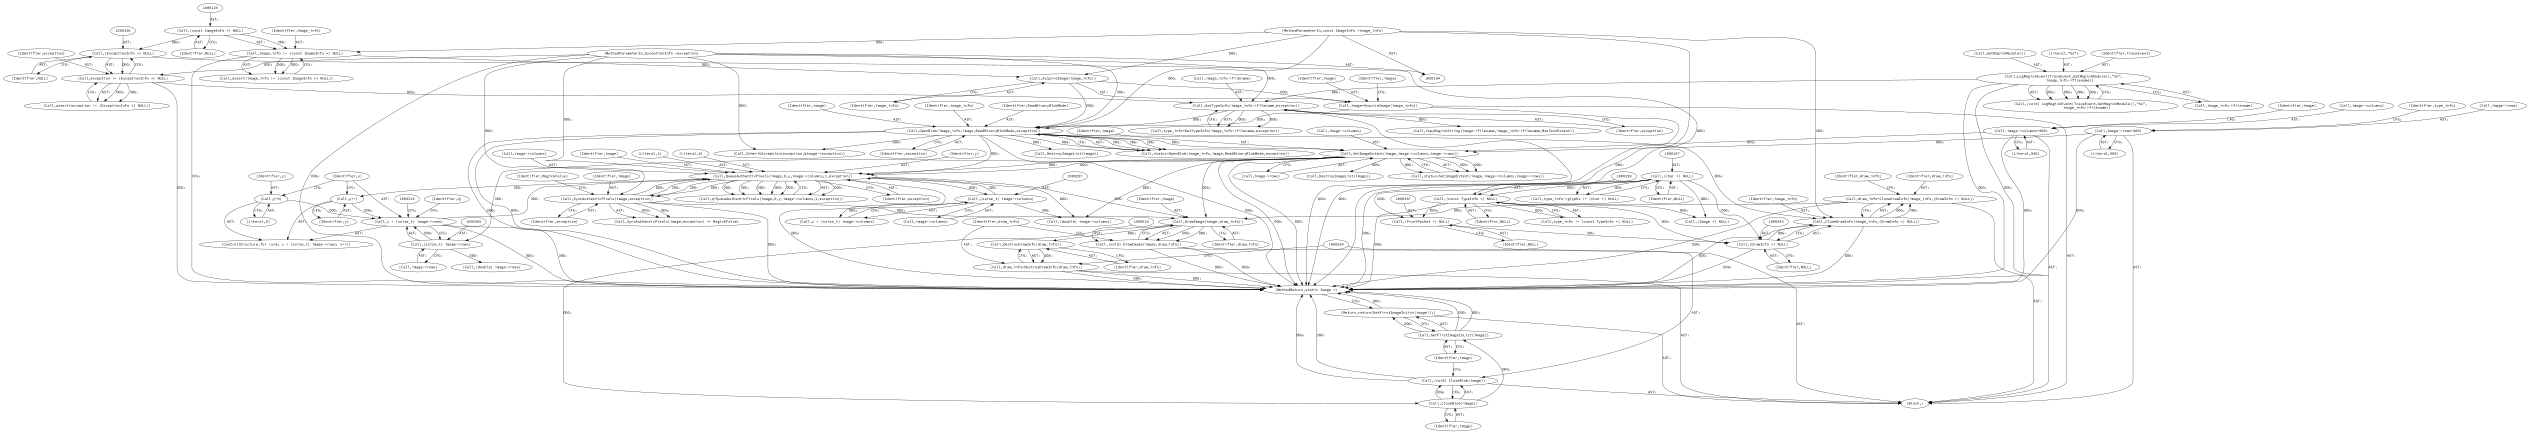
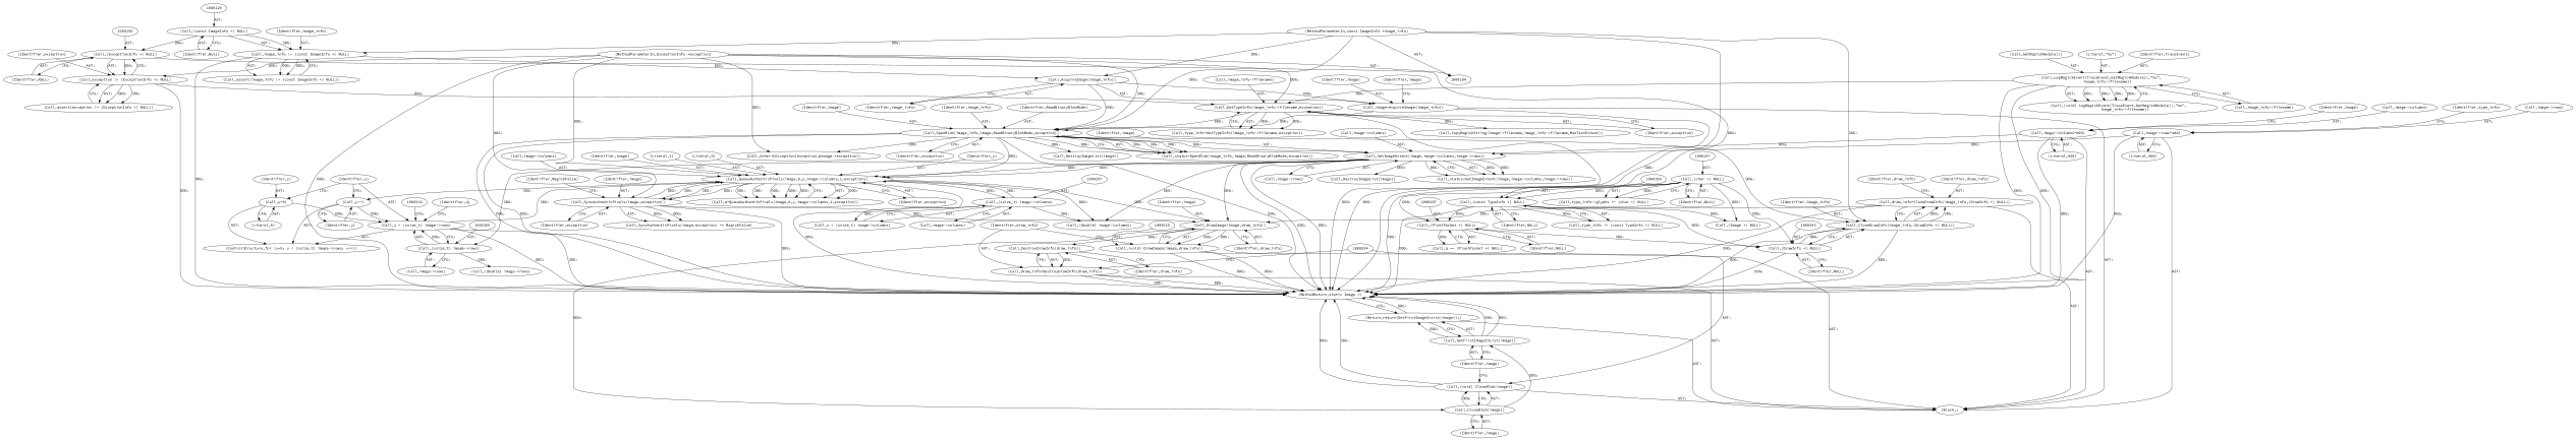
  digraph {
    fontname="Source Code Pro"
    node [fontname="Source Code Pro"]
    edge [fontname="Source Code Pro"]
    n1 [label="(Call,DrawImage(image,draw_info))"]
    n2 [label="(Call,(void) DrawImage(image,draw_info))"]
    n3 [label="(Call,DestroyDrawInfo(draw_info))"]
    n4 [label="(Call,CloseBlob(image))"]
    n5 [label="(Identifier,draw_info)"]
    n6 [label="(MethodReturn,static Image *)"]
    n7 [label="(Block,)"]
    n8 [label="(Call,draw_info=DestroyDrawInfo(draw_info))"]
    n9 [label="(Identifier,draw_info)"]
    n10 [label="(Call,(void) CloseBlob(image))"]
    n11 [label="(Call,GetFirstImageInList(image))"]
    n12 [label="(Identifier,image)"]
    n13 [label="(Call,QueueAuthenticPixels(image,0,y,image->columns,1,exception))"]
    n14 [label="(Call,SyncAuthenticPixels(image,exception))"]
    n15 [label="(Call,y++)"]
    n16 [label="(Call,(ssize_t) image->columns)"]
    n17 [label="(Identifier,exception)"]
    n18 [label="(Call,(double) image->columns)"]
    n19 [label="(Call,q=QueueAuthenticPixels(image,0,y,image->columns,1,exception))"]
    n20 [label="(Call,SyncAuthenticPixels(image,exception) == MagickFalse)"]
    n21 [label="(Identifier,exception)"]
    n22 [label="(Call,y < (ssize_t) image->rows)"]
    n23 [label="(ControlStructure,for (y=0; y < (ssize_t) image->rows; y++))"]
    n24 [label="(Identifier,y)"]
    n25 [label="(Call,x < (ssize_t) image->columns)"]
    n26 [label="(Call,image->columns)"]
    n27 [label="(Return,return(GetFirstImageInList(image));)"]
    n28 [label="(MethodParameterIn,ExceptionInfo *exception)"]
    n29 [label="(Call,OpenBlob(image_info,image,ReadBinaryBlobMode,exception))"]
    n30 [label="(Call,GetTypeInfo(image_info->filename,exception))"]
    n31 [label="(Call,exception != (ExceptionInfo *) NULL)"]
    n32 [label="(Call,InheritException(exception,&image->exception))"]
    1000104
    n34 [label="(Call,SetImageExtent(image,image->columns,image->rows))"]
    n35 [label="(Call,CloneDrawInfo(image_info,(DrawInfo *) NULL))"]
    n36 [label="(Identifier,exception)"]
    n37 [label="(Call,DestroyImageList(image))"]
    n38 [label="(Call,status=OpenBlob(image_info,image,ReadBinaryBlobMode,exception))"]
    n39 [label="(Call,CopyMagickString(image->filename,image_info->filename,MaxTextExtent))"]
    n40 [label="(Identifier,exception)"]
    n41 [label="(Call,type_info=GetTypeInfo(image_info->filename,exception))"]
    n42 [label="(Call,(ExceptionInfo *) NULL)"]
    n43 [label="(Call,assert(exception != (ExceptionInfo *) NULL))"]
    n44 [label="(Call,(ssize_t) image->rows)"]
    n45 [label="(Call,DestroyImageList(image))"]
    n46 [label="(Call,status=SetImageExtent(image,image->columns,image->rows))"]
    n47 [label="(Call,image->rows)"]
    n48 [label="(Call,image->rows)"]
    n49 [label="(Call,(double) image->rows)"]
    n50 [label="(Call,draw_info=CloneDrawInfo(image_info,(DrawInfo *) NULL))"]
    n51 [label="(Call,(DrawInfo *) NULL)"]
    n52 [label="(Call,AcquireImage(image_info))"]
    n53 [label="(Call,image=AcquireImage(image_info))"]
    n54 [label="(Identifier,image_info)"]
    n55 [label="(Call,image_info != (const ImageInfo *) NULL)"]
    n56 [label="(Call,assert(image_info != (const ImageInfo *) NULL))"]
    n57 [label="(Call,(const ImageInfo *) NULL)"]
    n58 [label="(Identifier,NULL)"]
    n59 [label="(MethodParameterIn,const ImageInfo *image_info)"]
    n60 [label="(Call,(const TypeInfo *) NULL)"]
    n61 [label="(Identifier,NULL)"]
    n62 [label="(Call,LogMagickEvent(TraceEvent,GetMagickModule(),\"%s\",\n      image_info->filename))"]
    n63 [label="(Call,(void) LogMagickEvent(TraceEvent,GetMagickModule(),\"%s\",\n      image_info->filename))"]
    n64 [label="(Call,image_info->filename)"]
    n65 [label="(Call,(PixelPacket *) NULL)"]
    n66 [label="(Call,(Image *) NULL)"]
    n67 [label="(Call,type_info != (const TypeInfo *) NULL)"]
    n68 [label="(Identifier,NULL)"]
    n69 [label="(Call,image->columns=800)"]
    n70 [label="(Literal,800)"]
    n71 [label="(Call,image->rows=480)"]
    n72 [label="(Literal,480)"]
    n73 [label="(Call,y=0)"]
    n74 [label="(Literal,0)"]
    n75 [label="(Identifier,NULL)"]
+   n76 [label="(Call,q == (PixelPacket *) NULL)"]
    n77 [label="(Identifier,NULL)"]
    n78 [label="(Call,(char *) NULL)"]
    n79 [label="(Call,type_info->glyphs != (char *) NULL)"]
    n80 [label="(Identifier,NULL)"]
    n81 [label="(Identifier,image)"]
    n82 [label="(Identifier,TraceEvent)"]
    n83 [label="(Identifier,draw_info)"]
    n84 [label="(Identifier,image)"]
    n85 [label="(Identifier,image)"]
    n86 [label="(Call,image_info->filename)"]
    n87 [label="(Literal,1)"]
    n88 [label="(Literal,0)"]
    n89 [label="(Identifier,y)"]
    n90 [label="(Identifier,image_info)"]
    n91 [label="(Identifier,image)"]
    n92 [label="(Identifier,type_info)"]
    n93 [label="(Identifier,y)"]
    n94 [label="(Identifier,exception)"]
    n95 [label="(Identifier,draw_info)"]
    n96 [label="(Identifier,y)"]
    n97 [label="(Call,image->columns)"]
    n98 [label="(Identifier,image_info)"]
    n99 [label="(Identifier,image)"]
    n100 [label="(Identifier,q)"]
    n101 [label="(Call,GetMagickModule())"]
    n102 [label="(Identifier,image)"]
    n103 [label="(Identifier,draw_info)"]
    n104 [label="(Identifier,image)"]
    n105 [label="(Identifier,image)"]
    n106 [label="(Identifier,ReadBinaryBlobMode)"]
    n107 [label="(Call,image->rows)"]
    n108 [label="(Identifier,MagickFalse)"]
    n109 [label="(Call,image->columns)"]
    n110 [label="(Identifier,image)"]
    n111 [label="(Identifier,image_info)"]
    n112 [label="(Literal,\"%s\")"]
    n113 [label="(Call,image->columns)"]
    1000129
    1000156
    1000316
    1000265
    1000297
    1000343
    1000190
    1000287
    1000197
    1000525
    1000534
    n1 -> n2 [label="AST: "]
    n1 -> n2 [label="DDG: "]
    n1 -> n2 [label="DDG: "]
    n1 -> n3 [label="DDG: "]
    n1 -> n4 [label="DDG: "]
    n1 -> n5 [label="CFG: "]
    n2 -> n1 [label="CFG: "]
    n2 -> n6 [label="DDG: "]
    n2 -> n6 [label="DDG: "]
    n2 -> n7 [label="AST: "]
    n3 -> n8 [label="AST: "]
    n3 -> n8 [label="DDG: "]
    n3 -> n9 [label="CFG: "]
    n4 -> n10 [label="AST: "]
    n4 -> n10 [label="DDG: "]
    n4 -> n11 [label="DDG: "]
    n4 -> n12 [label="CFG: "]
    n5 -> n1 [label="AST: "]
    n6 -> n27 [label="CFG: "]
    n8 -> n3 [label="CFG: "]
    n8 -> n6 [label="DDG: "]
    n8 -> n6 [label="DDG: "]
    n8 -> n7 [label="AST: "]
    n9 -> n3 [label="AST: "]
    n10 -> n4 [label="CFG: "]
    n10 -> n6 [label="DDG: "]
    n10 -> n6 [label="DDG: "]
    n10 -> n7 [label="AST: "]
    n11 -> n6 [label="DDG: "]
    n11 -> n6 [label="DDG: "]
    n11 -> n27 [label="AST: "]
    n11 -> n27 [label="DDG: "]
    n11 -> n81 [label="CFG: "]
    n12 -> n4 [label="AST: "]
    n13 -> n1 [label="DDG: "]
    n13 -> n6 [label="DDG: "]
    n13 -> n14 [label="DDG: "]
    n13 -> n14 [label="DDG: "]
    n13 -> n15 [label="DDG: "]
    n13 -> n16 [label="DDG: "]
    n13 -> n17 [label="CFG: "]
    n13 -> n18 [label="DDG: "]
    n13 -> n19 [label="AST: "]
    n13 -> n19 [label="DDG: "]
    n13 -> n19 [label="DDG: "]
    n13 -> n19 [label="DDG: "]
    n13 -> n19 [label="DDG: "]
    n13 -> n19 [label="DDG: "]
    n13 -> n19 [label="DDG: "]
    n14 -> n1 [label="DDG: "]
    n14 -> n6 [label="DDG: "]
    n14 -> n13 [label="DDG: "]
    n14 -> n13 [label="DDG: "]
    n14 -> n20 [label="AST: "]
    n14 -> n20 [label="DDG: "]
    n14 -> n20 [label="DDG: "]
    n14 -> n21 [label="CFG: "]
    n15 -> n22 [label="DDG: "]
    n15 -> n23 [label="AST: "]
    n15 -> n24 [label="CFG: "]
    n16 -> n13 [label="DDG: "]
    n16 -> n18 [label="DDG: "]
    n16 -> n25 [label="AST: "]
    n16 -> n25 [label="DDG: "]
    n16 -> n26 [label="CFG: "]
    n17 -> n13 [label="AST: "]
    n19 -> n13 [label="CFG: "]
    n21 -> n14 [label="AST: "]
    n22 -> n6 [label="DDG: "]
    n22 -> n6 [label="DDG: "]
    n22 -> n13 [label="DDG: "]
    n22 -> n23 [label="AST: "]
    n22 -> n44 [label="CFG: "]
    n24 -> n15 [label="AST: "]
    n25 -> n16 [label="CFG: "]
    n26 -> n16 [label="AST: "]
    n27 -> n6 [label="DDG: "]
    n27 -> n7 [label="AST: "]
    n27 -> n11 [label="CFG: "]
    n28 -> n6 [label="DDG: "]
    n28 -> n13 [label="DDG: "]
    n28 -> n14 [label="DDG: "]
    n28 -> n29 [label="DDG: "]
    n28 -> n30 [label="DDG: "]
    n28 -> n31 [label="DDG: "]
    n28 -> n32 [label="DDG: "]
    n28 -> 1000104 [label="AST: "]
    n29 -> n6 [label="DDG: "]
    n29 -> n6 [label="DDG: "]
    n29 -> n6 [label="DDG: "]
    n29 -> n13 [label="DDG: "]
    n29 -> n32 [label="DDG: "]
    n29 -> n34 [label="DDG: "]
    n29 -> n35 [label="DDG: "]
    n29 -> n36 [label="CFG: "]
    n29 -> n37 [label="DDG: "]
    n29 -> n38 [label="AST: "]
    n29 -> n38 [label="DDG: "]
    n29 -> n38 [label="DDG: "]
    n29 -> n38 [label="DDG: "]
    n29 -> n38 [label="DDG: "]
    n30 -> n6 [label="DDG: "]
    n30 -> n29 [label="DDG: "]
    n30 -> n39 [label="DDG: "]
    n30 -> n40 [label="CFG: "]
    n30 -> n41 [label="AST: "]
    n30 -> n41 [label="DDG: "]
    n30 -> n41 [label="DDG: "]
    n31 -> n6 [label="DDG: "]
    n31 -> n30 [label="DDG: "]
    n31 -> n42 [label="CFG: "]
    n31 -> n43 [label="AST: "]
    n31 -> n43 [label="DDG: "]
    n31 -> n43 [label="DDG: "]
    n34 -> n1 [label="DDG: "]
    n34 -> n6 [label="DDG: "]
    n34 -> n6 [label="DDG: "]
    n34 -> n13 [label="DDG: "]
    n34 -> n13 [label="DDG: "]
    n34 -> n18 [label="DDG: "]
    n34 -> n44 [label="DDG: "]
    n34 -> n45 [label="DDG: "]
    n34 -> n46 [label="AST: "]
    n34 -> n46 [label="DDG: "]
    n34 -> n46 [label="DDG: "]
    n34 -> n46 [label="DDG: "]
    n34 -> n47 [label="CFG: "]
    n35 -> n6 [label="DDG: "]
    n35 -> n6 [label="DDG: "]
    n35 -> n50 [label="AST: "]
    n35 -> n50 [label="DDG: "]
    n35 -> n50 [label="DDG: "]
    n35 -> n51 [label="CFG: "]
    n36 -> n29 [label="AST: "]
    n38 -> n29 [label="CFG: "]
    n40 -> n30 [label="AST: "]
    n41 -> n30 [label="CFG: "]
    n42 -> n31 [label="AST: "]
    n42 -> n31 [label="DDG: "]
    n42 -> n60 [label="DDG: "]
    n42 -> n61 [label="CFG: "]
    n43 -> n31 [label="CFG: "]
    n44 -> n22 [label="AST: "]
    n44 -> n22 [label="DDG: "]
    n44 -> n48 [label="CFG: "]
    n44 -> n49 [label="DDG: "]
    n46 -> n34 [label="CFG: "]
    n47 -> n34 [label="AST: "]
    n48 -> n44 [label="AST: "]
    n50 -> n1 [label="DDG: "]
    n50 -> n6 [label="DDG: "]
    n50 -> n7 [label="AST: "]
    n50 -> n35 [label="CFG: "]
    n51 -> n6 [label="DDG: "]
    n51 -> n35 [label="AST: "]
    n51 -> n35 [label="DDG: "]
    n51 -> n75 [label="CFG: "]
    n52 -> n29 [label="DDG: "]
    n52 -> n53 [label="AST: "]
    n52 -> n53 [label="DDG: "]
    n52 -> n54 [label="CFG: "]
    n53 -> n6 [label="DDG: "]
    n53 -> n7 [label="AST: "]
    n53 -> n29 [label="DDG: "]
    n54 -> n52 [label="AST: "]
-   n55 -> n6 [label="CFG: "]
+   n55 -> n6 [label="DDG: "]
    n55 -> n52 [label="DDG: "]
    n55 -> n56 [label="AST: "]
    n55 -> n56 [label="DDG: "]
    n55 -> n56 [label="DDG: "]
    n56 -> n55 [label="CFG: "]
    n57 -> n42 [label="DDG: "]
    n57 -> n55 [label="AST: "]
    n57 -> n55 [label="DDG: "]
    n57 -> n58 [label="CFG: "]
    n58 -> n57 [label="AST: "]
    n59 -> n6 [label="DDG: "]
    n59 -> n29 [label="DDG: "]
    n59 -> 1000104 [label="AST: "]
    n59 -> n35 [label="DDG: "]
    n59 -> n52 [label="DDG: "]
    n59 -> n55 [label="DDG: "]
    n60 -> n6 [label="DDG: "]
    n60 -> n51 [label="DDG: "]
    n60 -> n65 [label="DDG: "]
    n60 -> n66 [label="DDG: "]
    n60 -> n67 [label="AST: "]
    n60 -> n67 [label="DDG: "]
    n60 -> n68 [label="CFG: "]
    n61 -> n42 [label="AST: "]
    n62 -> n6 [label="DDG: "]
    n62 -> n6 [label="DDG: "]
    n62 -> n30 [label="DDG: "]
    n62 -> n63 [label="AST: "]
    n62 -> n63 [label="DDG: "]
    n62 -> n63 [label="DDG: "]
    n62 -> n63 [label="DDG: "]
    n62 -> n63 [label="DDG: "]
    n62 -> n64 [label="CFG: "]
    n63 -> n62 [label="CFG: "]
    n64 -> n62 [label="AST: "]
    n65 -> n51 [label="DDG: "]
+   n65 -> n76 [label="AST: "]
+   n65 -> n76 [label="DDG: "]
    n65 -> n77 [label="CFG: "]
    n67 -> n60 [label="CFG: "]
    n68 -> n60 [label="AST: "]
    n69 -> n6 [label="DDG: "]
    n69 -> n7 [label="AST: "]
    n69 -> n34 [label="DDG: "]
    n69 -> n70 [label="CFG: "]
    n70 -> n69 [label="AST: "]
    n71 -> n6 [label="DDG: "]
    n71 -> n7 [label="AST: "]
    n71 -> n34 [label="DDG: "]
    n71 -> n72 [label="CFG: "]
    n72 -> n71 [label="AST: "]
    n73 -> n22 [label="DDG: "]
    n73 -> n23 [label="AST: "]
    n73 -> n74 [label="CFG: "]
    n74 -> n73 [label="AST: "]
    n75 -> n51 [label="AST: "]
+   n76 -> n65 [label="CFG: "]
    n77 -> n65 [label="AST: "]
    n78 -> n6 [label="DDG: "]
    n78 -> n51 [label="DDG: "]
    n78 -> n60 [label="DDG: "]
    n78 -> n65 [label="DDG: "]
    n78 -> n66 [label="DDG: "]
    n78 -> n79 [label="AST: "]
    n78 -> n79 [label="DDG: "]
    n78 -> n80 [label="CFG: "]
    n79 -> n78 [label="CFG: "]
    n80 -> n78 [label="AST: "]
    n81 -> n10 [label="CFG: "]
    n81 -> n11 [label="AST: "]
    n82 -> n62 [label="AST: "]
    n83 -> n50 [label="AST: "]
    n84 -> n14 [label="AST: "]
    n85 -> n53 [label="CFG: "]
    n86 -> n30 [label="AST: "]
    n87 -> n13 [label="AST: "]
    n88 -> n13 [label="AST: "]
    n89 -> n15 [label="CFG: "]
    n89 -> n22 [label="AST: "]
    n89 -> n73 [label="CFG: "]
    n90 -> n35 [label="AST: "]
    n91 -> n29 [label="AST: "]
    n92 -> n71 [label="CFG: "]
    n93 -> n73 [label="AST: "]
    n94 -> n31 [label="AST: "]
    n95 -> n50 [label="CFG: "]
    n96 -> n13 [label="AST: "]
    n97 -> n13 [label="AST: "]
    n98 -> n29 [label="AST: "]
    n99 -> n69 [label="CFG: "]
    n100 -> n22 [label="CFG: "]
    n101 -> n62 [label="AST: "]
    n102 -> n1 [label="AST: "]
    n103 -> n2 [label="CFG: "]
    n103 -> n8 [label="AST: "]
    n104 -> n53 [label="AST: "]
    n105 -> n34 [label="AST: "]
    n106 -> n29 [label="AST: "]
    n107 -> n71 [label="AST: "]
    n108 -> n14 [label="CFG: "]
    n109 -> n34 [label="AST: "]
    n110 -> n13 [label="AST: "]
    n111 -> n55 [label="AST: "]
    n112 -> n62 [label="AST: "]
    n113 -> n69 [label="AST: "]
    1000129 -> n57 [label="AST: "]
    1000156 -> n42 [label="AST: "]
    1000316 -> n22 [label="CFG: "]
    1000265 -> n44 [label="AST: "]
    1000297 -> n16 [label="AST: "]
    1000343 -> n51 [label="AST: "]
    1000190 -> n60 [label="AST: "]
    1000287 -> n65 [label="AST: "]
    1000197 -> n78 [label="AST: "]
    1000525 -> n2 [label="AST: "]
    1000534 -> n8 [label="CFG: "]
    1000534 -> n10 [label="AST: "]
  }
